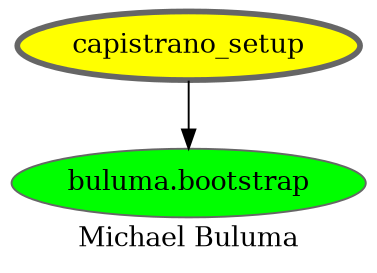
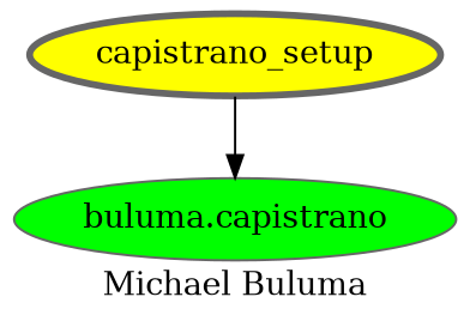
  digraph {
    label="Michael Buluma"
    node [style=filled color=gray40]
    capistrano_setup [fillcolor=yellow penwidth=3]
-   "buluma.bootstrap" [fillcolor=green]
+   "buluma.bootstrap" [fillcolor=green label="buluma.capistrano"]
    capistrano_setup -> "buluma.bootstrap" [arrowhead=normal]
  }
